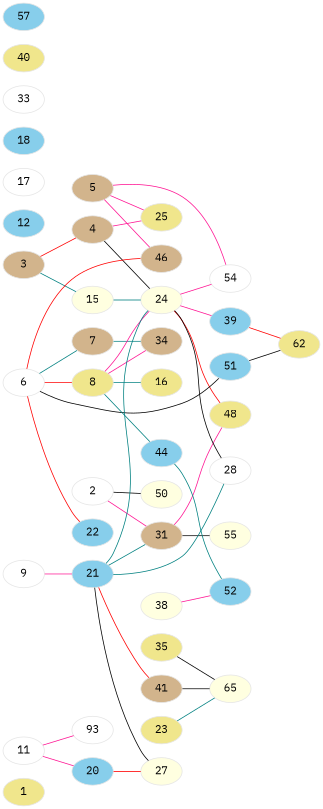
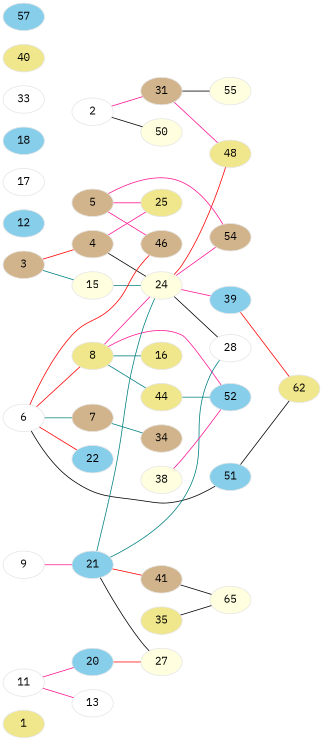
  graph {
    fontname="IBM Plex Mono"
    rankdir=LR
    node [color=gray90 fillcolor=skyblue fontname="IBM Plex Mono" style=filled]
    edge [color=deeppink fontname="IBM Plex Mono"]
    1 [fillcolor=khaki super="+49"]
    2 [fillcolor=white super="+66"]
    31 [fillcolor=tan super="+47"]
    50 [fillcolor=lightyellow]
    48 [fillcolor=khaki super="+64"]
    55 [fillcolor=lightyellow]
    3 [fillcolor=tan super="+61+53"]
    4 [fillcolor=tan super="+19"]
    15 [fillcolor=lightyellow super="+43"]
    24 [fillcolor=lightyellow super="+30+58"]
    25 [fillcolor=khaki]
-   54 [fillcolor=white]
+   54 [fillcolor=tan]
    28 [fillcolor=white super="+29"]
    39
    5 [fillcolor=tan super="+14"]
    46 [fillcolor=tan]
    6 [fillcolor=white super="+60+72"]
    7 [fillcolor=tan super="+37"]
    8 [fillcolor=khaki super="+10+36"]
    22
    51
    34 [fillcolor=tan]
    16 [fillcolor=khaki]
-   44
+   44 [fillcolor=khaki]
    52
    62 [fillcolor=khaki super="+71"]
    21 [super="+32"]
    27 [fillcolor=lightyellow super="+45"]
    41 [fillcolor=tan]
    9 [fillcolor=white]
    11 [fillcolor=white]
-   13 [fillcolor=white label=93]
+   13 [fillcolor=white]
    20
    12
    17 [fillcolor=white]
    18
    65 [fillcolor=lightyellow super="+67"]
-   23 [fillcolor=khaki super="+26+42"]
    33 [fillcolor=white]
    35 [fillcolor=khaki]
    38 [fillcolor=lightyellow]
    40 [fillcolor=khaki]
    57
    2 -- 31
    2 -- 50 [color=black]
    31 -- 48
    31 -- 55 [color=black]
    3 -- 4 [color=red]
    3 -- 15 [color=teal]
    4 -- 24 [color=black]
    4 -- 25 [weight=2]
    15 -- 24 [color=teal weight=2]
    24 -- 48 [color=red]
    24 -- 54
    24 -- 28 [color=black]
    24 -- 39
    39 -- 62 [color=red]
    5 -- 25
    5 -- 54
    5 -- 46
    6 -- 46 [color=red]
    6 -- 7 [color=teal]
    6 -- 8 [color=red]
    6 -- 22 [color=red]
    6 -- 51 [color=black]
    7 -- 34 [color=teal]
    8 -- 24
    8 -- 16 [color=teal]
    8 -- 44 [color=teal]
-   8 -- 34
+   8 -- 52
    51 -- 62 [color=black]
    44 -- 52 [color=teal]
-   21 -- 31 [color=teal]
    21 -- 24 [color=teal]
    21 -- 28 [color=teal]
    21 -- 27 [color=black]
    21 -- 41 [color=red]
    41 -- 65 [color=black]
    9 -- 21
    11 -- 13
    11 -- 20
    20 -- 27 [color=red]
-   23 -- 65 [color=teal]
    35 -- 65 [color=black]
    38 -- 52
  }
